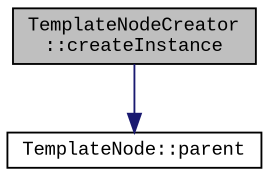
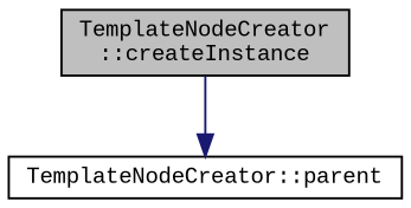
  digraph {
    rankdir=TB
    fontname="Liberation Mono"
    node [color=black fontname="Liberation Mono" fontsize=10 shape=record style=filled]
    n1 [fillcolor=grey75 fontcolor=black height=0.2 label="TemplateNodeCreator\l::createInstance" width=0.4]
-   n2 [fillcolor=white height=0.2 label="TemplateNode::parent" width=0.4]
+   n2 [fillcolor=white height=0.2 label="TemplateNodeCreator::parent" width=0.4]
    n1 -> n2 [color=midnightblue fontname="Liberation Mono" fontsize=10 labelfontname=Helvetica labelfontsize=10 style=solid]
  }
